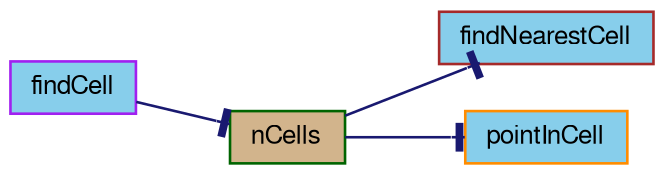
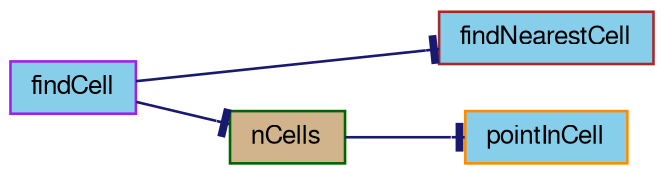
  digraph {
    rankdir=LR
    node [fillcolor=skyblue fontname=FreeSans fontsize=10 shape=record style=filled]
    edge [arrowhead=tee color=midnightblue fontname=FreeSans fontsize=10 labelfontname=FreeSans labelfontsize=10 style=solid]
    n1 [color=purple fontcolor=black height=0.2 label=findCell width=0.4]
    n2 [color=brown height=0.2 label=findNearestCell width=0.4]
    n3 [color=darkgreen fillcolor=tan height=0.2 label=nCells width=0.4]
    n4 [color=darkorange height=0.2 label=pointInCell width=0.4]
-   n3 -> n2
+   n1 -> n2
    n1 -> n3
    n3 -> n4
  }
